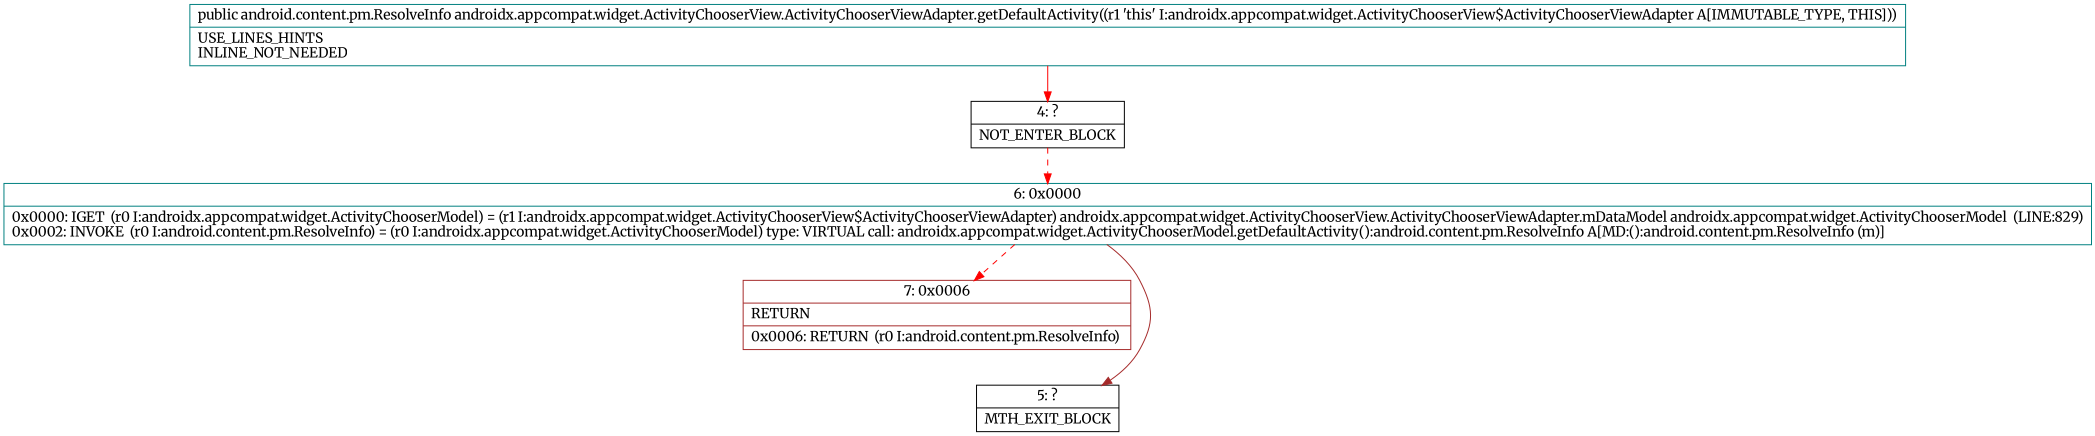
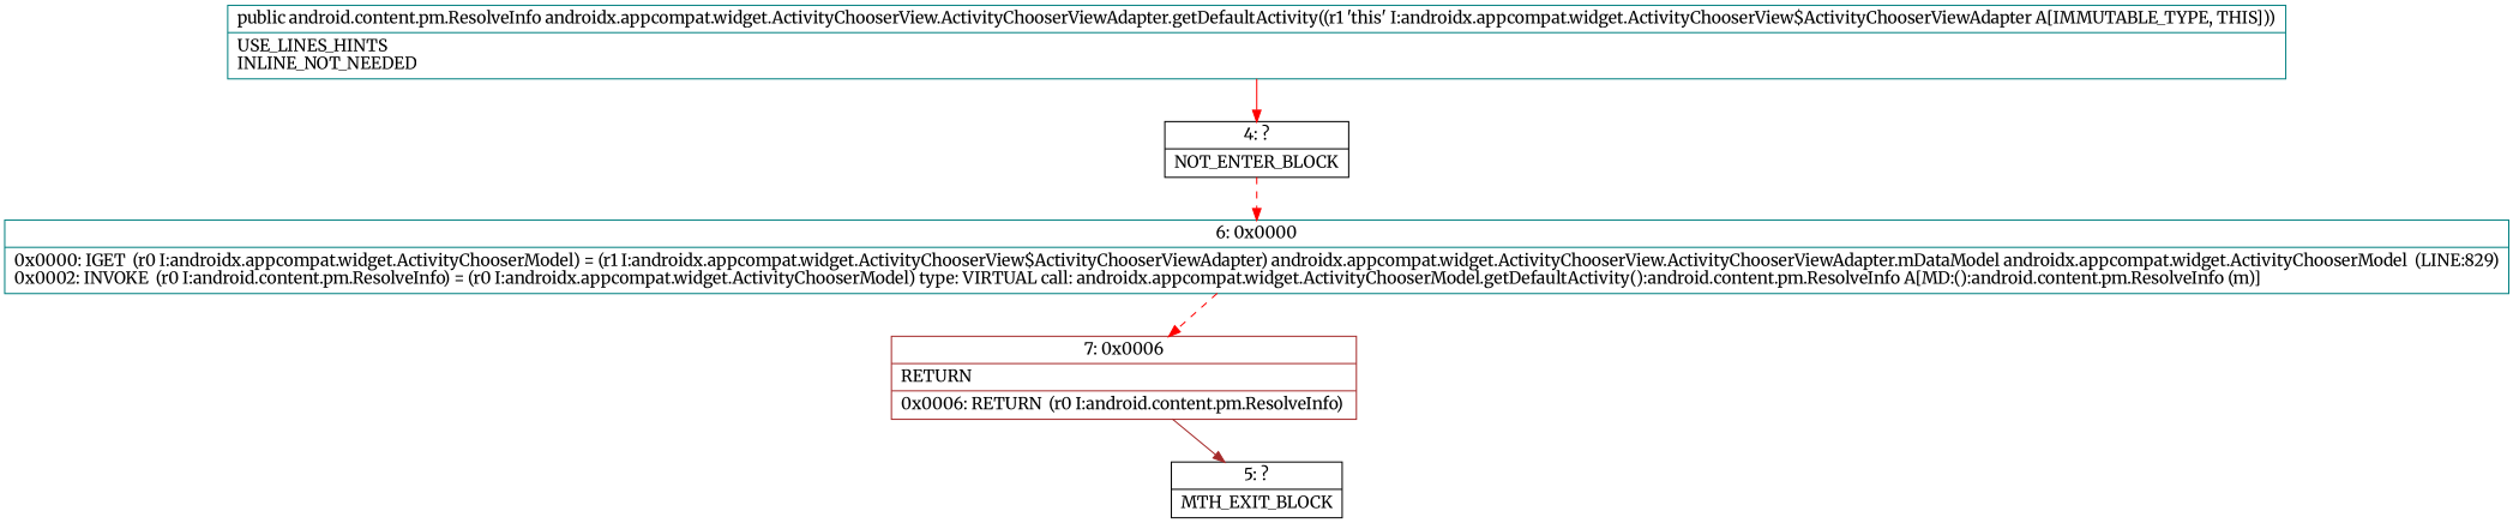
  digraph {
    fontname=Merriweather
    node [color=black fontname=Merriweather shape=record]
    edge [color=red fontname=Merriweather style=dashed]
    n1 [label="{4\:\ ?|NOT_ENTER_BLOCK\l}"]
    n2 [color=teal label="{6\:\ 0x0000|0x0000: IGET  (r0 I:androidx.appcompat.widget.ActivityChooserModel) = (r1 I:androidx.appcompat.widget.ActivityChooserView$ActivityChooserViewAdapter) androidx.appcompat.widget.ActivityChooserView.ActivityChooserViewAdapter.mDataModel androidx.appcompat.widget.ActivityChooserModel  (LINE:829)\l0x0002: INVOKE  (r0 I:android.content.pm.ResolveInfo) = (r0 I:androidx.appcompat.widget.ActivityChooserModel) type: VIRTUAL call: androidx.appcompat.widget.ActivityChooserModel.getDefaultActivity():android.content.pm.ResolveInfo A[MD:():android.content.pm.ResolveInfo (m)]\l}"]
    n3 [color=brown label="{7\:\ 0x0006|RETURN\l|0x0006: RETURN  (r0 I:android.content.pm.ResolveInfo) \l}"]
    n4 [label="{5\:\ ?|MTH_EXIT_BLOCK\l}"]
    n5 [color=teal label="{public android.content.pm.ResolveInfo androidx.appcompat.widget.ActivityChooserView.ActivityChooserViewAdapter.getDefaultActivity((r1 'this' I:androidx.appcompat.widget.ActivityChooserView$ActivityChooserViewAdapter A[IMMUTABLE_TYPE, THIS]))  | USE_LINES_HINTS\lINLINE_NOT_NEEDED\l}"]
    n1 -> n2
    n2 -> n3
-   n2 -> n4 [color=brown style=solid]
+   n3 -> n4 [color=brown style=solid]
    n5 -> n1 [style=solid]
  }
